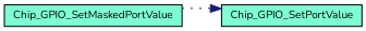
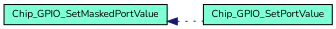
  digraph {
    rankdir=LR
    fontname=Nunito
    node [color=black fillcolor=aquamarine fontname=Nunito fontsize=10 shape=record style=filled]
    n1 [fontcolor=black height=0.2 label=Chip_GPIO_SetMaskedPortValue width=0.4]
    n2 [height=0.2 label=Chip_GPIO_SetPortValue width=0.4]
-   n2 -> n1 [color=midnightblue dir=back fontname=Nunito fontsize=10 labelfontname=FreeSans labelfontsize=10 style=dotted]
+   n1 -> n2 [color=midnightblue dir=back fontname=Nunito fontsize=10 labelfontname=FreeSans labelfontsize=10 style=dotted]
  }
